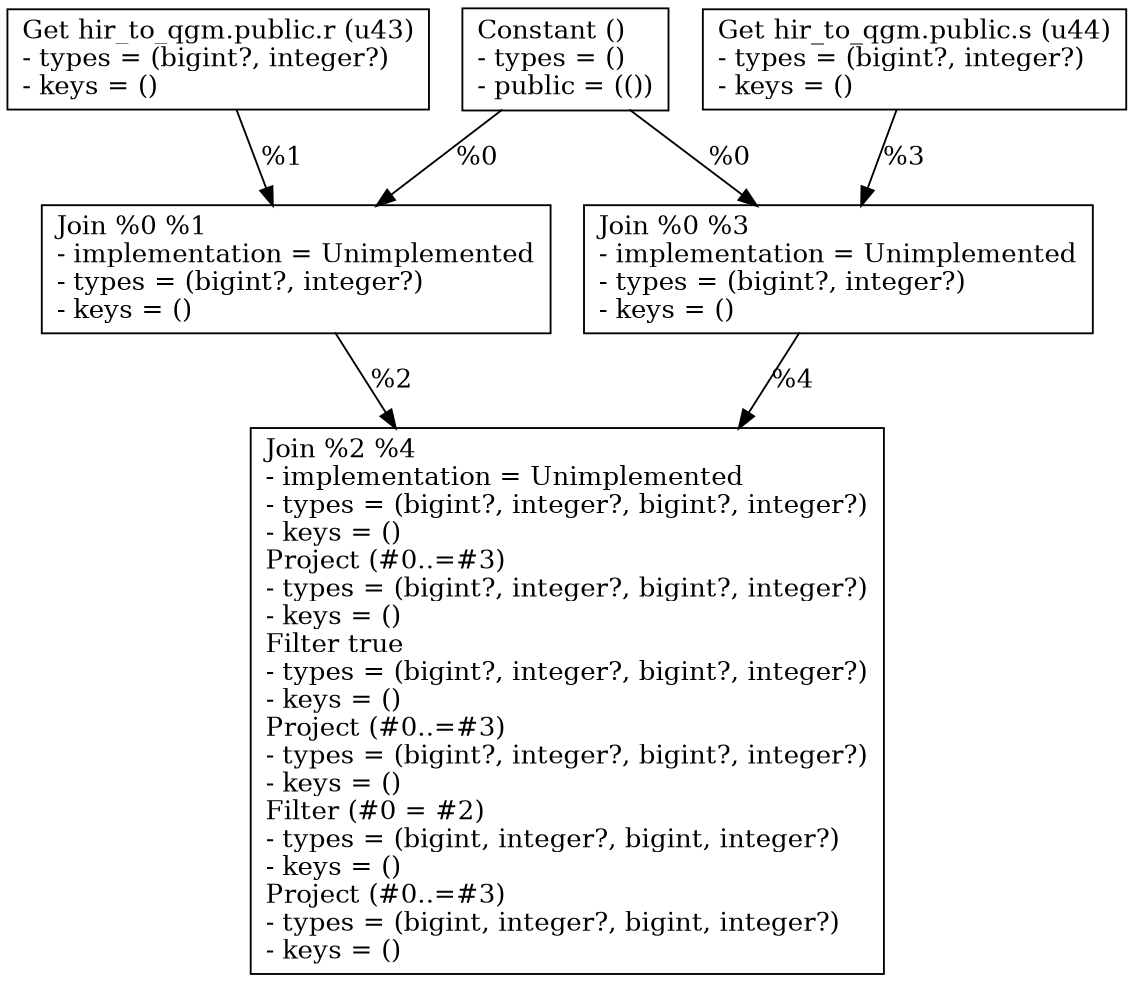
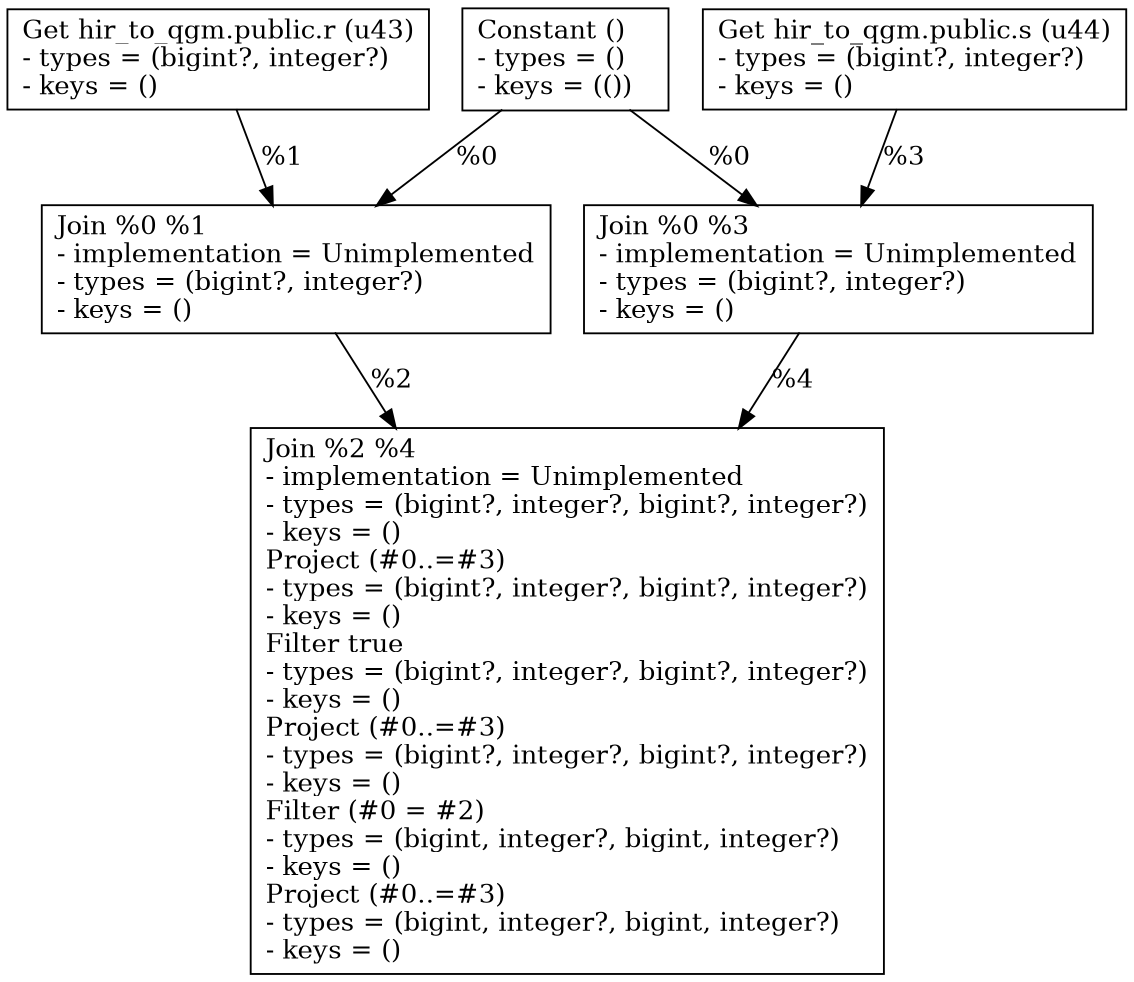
  digraph {
    node [shape=record]
-   n1 [label="Constant ()\l- types = ()\l- public = (())\l"]
+   n1 [label="Constant ()\l- types = ()\l- keys = (())\l"]
    n2 [label="Join %0 %1\l- implementation = Unimplemented\l- types = (bigint?, integer?)\l- keys = ()\l"]
    n3 [label="Join %0 %3\l- implementation = Unimplemented\l- types = (bigint?, integer?)\l- keys = ()\l"]
    n4 [label="Get hir_to_qgm.public.r (u43)\l- types = (bigint?, integer?)\l- keys = ()\l"]
    n5 [label="Join %2 %4\l- implementation = Unimplemented\l- types = (bigint?, integer?, bigint?, integer?)\l- keys = ()\lProject (#0..=#3)\l- types = (bigint?, integer?, bigint?, integer?)\l- keys = ()\lFilter true\l- types = (bigint?, integer?, bigint?, integer?)\l- keys = ()\lProject (#0..=#3)\l- types = (bigint?, integer?, bigint?, integer?)\l- keys = ()\lFilter (#0 = #2)\l- types = (bigint, integer?, bigint, integer?)\l- keys = ()\lProject (#0..=#3)\l- types = (bigint, integer?, bigint, integer?)\l- keys = ()\l"]
    n6 [label="Get hir_to_qgm.public.s (u44)\l- types = (bigint?, integer?)\l- keys = ()\l"]
    n1 -> n2 [label="%0\l"]
    n1 -> n3 [label="%0\l"]
    n2 -> n5 [label="%2\l"]
    n3 -> n5 [label="%4\l"]
    n4 -> n2 [label="%1\l"]
    n6 -> n3 [label="%3\l"]
  }
